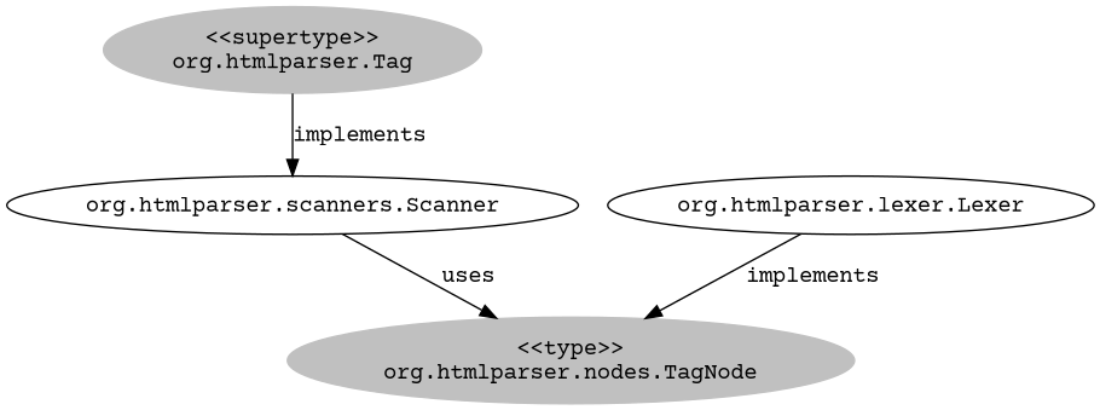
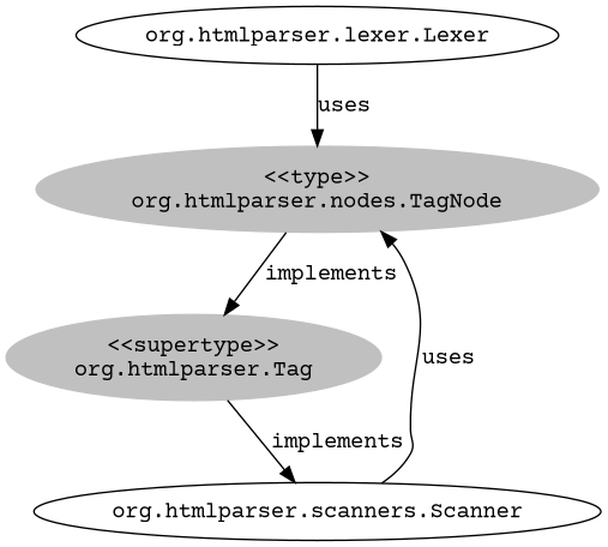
  digraph {
    fontname="Courier Prime"
    node [fontname="Courier Prime"]
    edge [fontname="Courier Prime"]
    n1 [color=grey label="<<type>>\norg.htmlparser.nodes.TagNode" style=filled]
    n2 [color=grey label="<<supertype>>\norg.htmlparser.Tag" style=filled]
    n3 [label="org.htmlparser.scanners.Scanner"]
    n4 [label="org.htmlparser.lexer.Lexer"]
+   n1 -> n2 [label=implements]
    n2 -> n3 [label=implements]
    n3 -> n1 [label=uses]
-   n4 -> n1 [label=implements]
+   n4 -> n1 [label=uses]
  }
